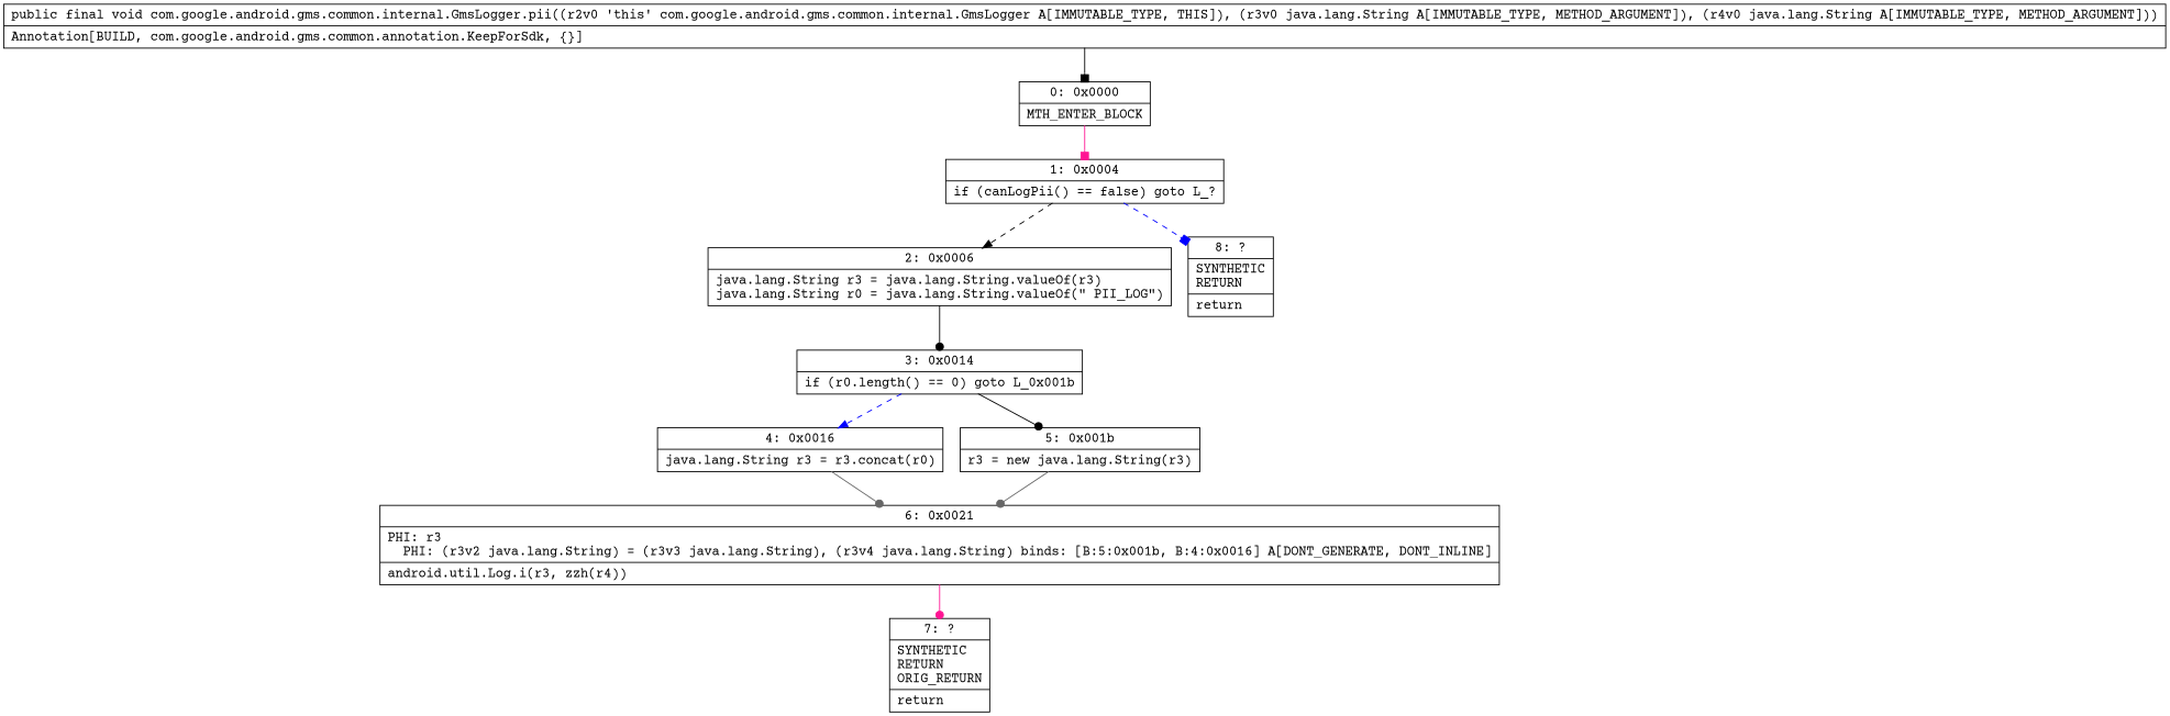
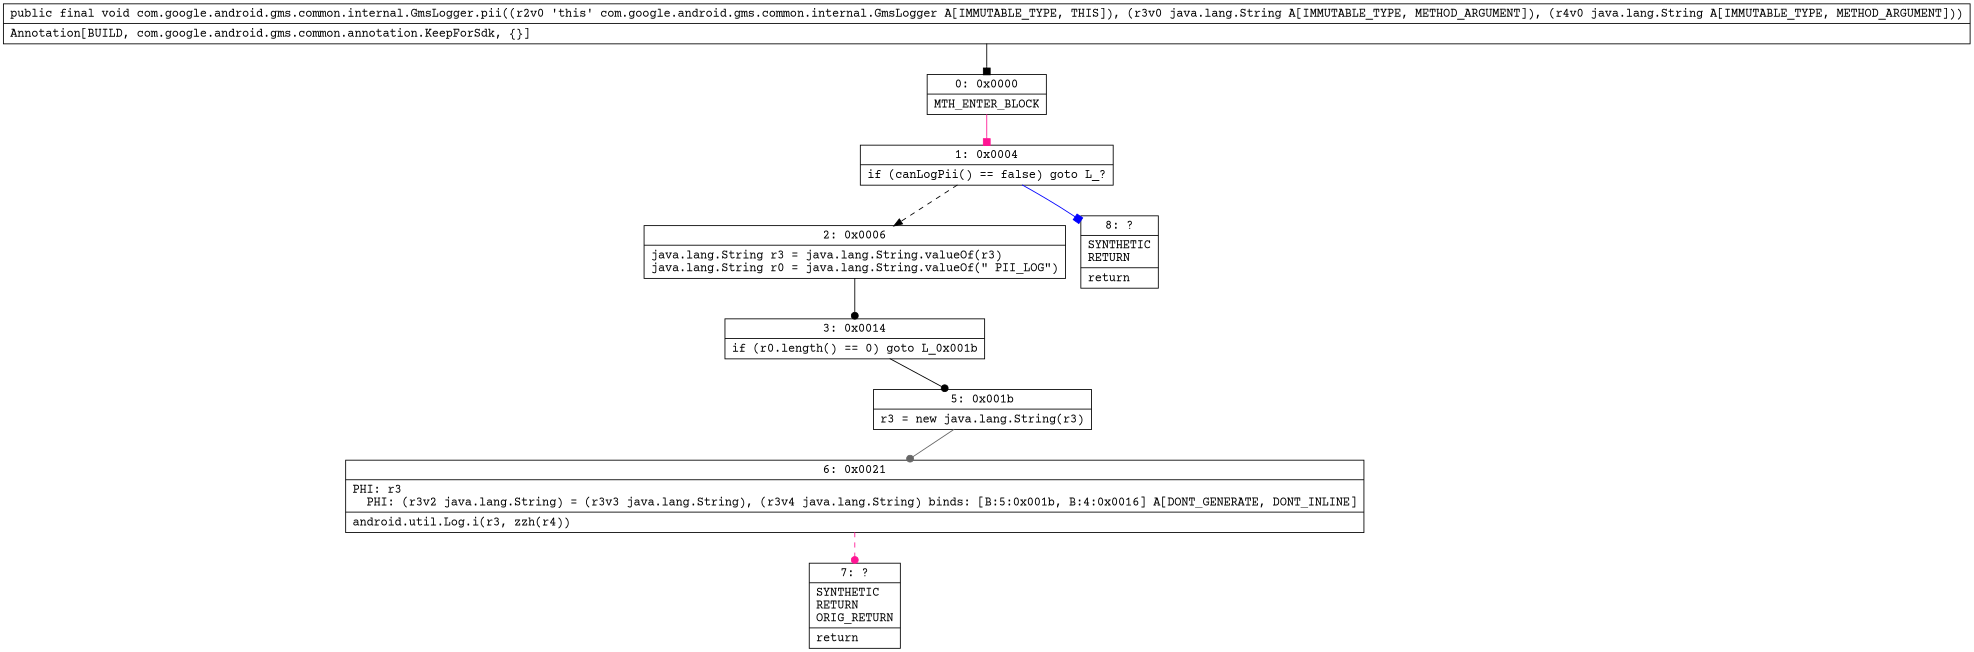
  digraph {
    fontname="Courier Prime"
    node [fontname="Courier Prime" shape=record]
    edge [arrowhead=dot color=black fontname="Courier Prime"]
    n1 [label="{0\:\ 0x0000|MTH_ENTER_BLOCK\l}"]
    n2 [label="{1\:\ 0x0004|if (canLogPii() == false) goto L_?\l}"]
    n3 [label="{2\:\ 0x0006|java.lang.String r3 = java.lang.String.valueOf(r3)\ljava.lang.String r0 = java.lang.String.valueOf(\" PII_LOG\")\l}"]
    n4 [label="{8\:\ ?|SYNTHETIC\lRETURN\l|return\l}"]
    n5 [label="{3\:\ 0x0014|if (r0.length() == 0) goto L_0x001b\l}"]
-   n6 [label="{4\:\ 0x0016|java.lang.String r3 = r3.concat(r0)\l}"]
    n7 [label="{5\:\ 0x001b|r3 = new java.lang.String(r3)\l}"]
    n8 [label="{6\:\ 0x0021|PHI: r3 \l  PHI: (r3v2 java.lang.String) = (r3v3 java.lang.String), (r3v4 java.lang.String) binds: [B:5:0x001b, B:4:0x0016] A[DONT_GENERATE, DONT_INLINE]\l|android.util.Log.i(r3, zzh(r4))\l}"]
    n9 [label="{7\:\ ?|SYNTHETIC\lRETURN\lORIG_RETURN\l|return\l}"]
    n10 [label="{public final void com.google.android.gms.common.internal.GmsLogger.pii((r2v0 'this' com.google.android.gms.common.internal.GmsLogger A[IMMUTABLE_TYPE, THIS]), (r3v0 java.lang.String A[IMMUTABLE_TYPE, METHOD_ARGUMENT]), (r4v0 java.lang.String A[IMMUTABLE_TYPE, METHOD_ARGUMENT]))  | Annotation[BUILD, com.google.android.gms.common.annotation.KeepForSdk, \{\}]\l}"]
    n1 -> n2 [arrowhead=box color=deeppink]
    n2 -> n3 [arrowhead=normal style=dashed]
-   n2 -> n4 [arrowhead=box color=blue style=dashed]
+   n2 -> n4 [arrowhead=box color=blue]
    n3 -> n5
-   n5 -> n6 [arrowhead=normal color=blue style=dashed]
    n5 -> n7
-   n6 -> n8 [color=gray40]
    n7 -> n8 [color=gray40]
-   n8 -> n9 [color=deeppink]
+   n8 -> n9 [color=deeppink style=dashed]
    n10 -> n1 [arrowhead=box]
  }
